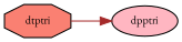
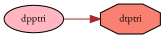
  digraph {
    rankdir=RL
    fontname="EB Garamond"
    node [color=black fontname="EB Garamond" fontsize=10 style=filled]
    n1 [fillcolor=salmon fontcolor=black height=0.2 label=dtptri shape=octagon width=0.4]
    n2 [fillcolor=lightpink height=0.2 label=dpptri shape=ellipse width=0.4]
-   n2 -> n1 [color=brown dir=back fontname="EB Garamond" fontsize=10 labelfontname=Helvetica labelfontsize=10 style=solid]
+   n1 -> n2 [color=brown dir=back fontname="EB Garamond" fontsize=10 labelfontname=Helvetica labelfontsize=10 style=solid]
  }
